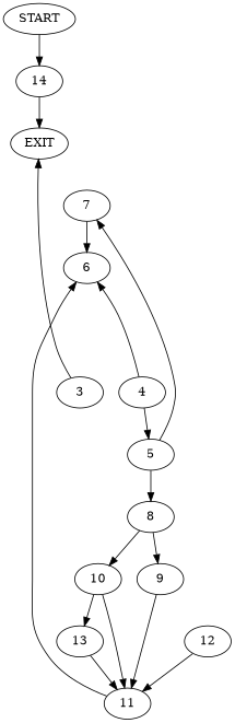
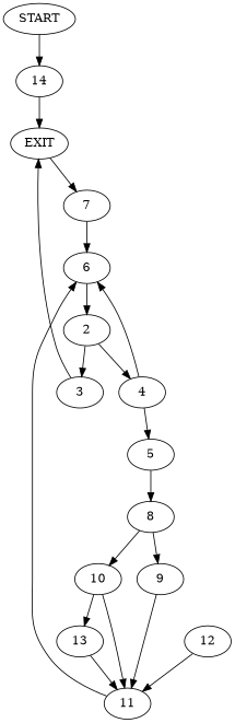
  digraph {
    n1 [label=START]
    14
    n3 [label=EXIT]
+   2
    3
    4
    5
    6
    7
    8
    9
    10
    11
    13
    12
    n1 -> 14
    14 -> n3
+   2 -> 3
+   2 -> 4
    3 -> n3
    4 -> 5
    4 -> 6
-   5 -> 7
+   n3 -> 7
    5 -> 8
+   6 -> 2
    7 -> 6
    8 -> 9
    8 -> 10
    9 -> 11
    10 -> 11
    10 -> 13
    11 -> 6
    13 -> 11
    12 -> 11
  }
